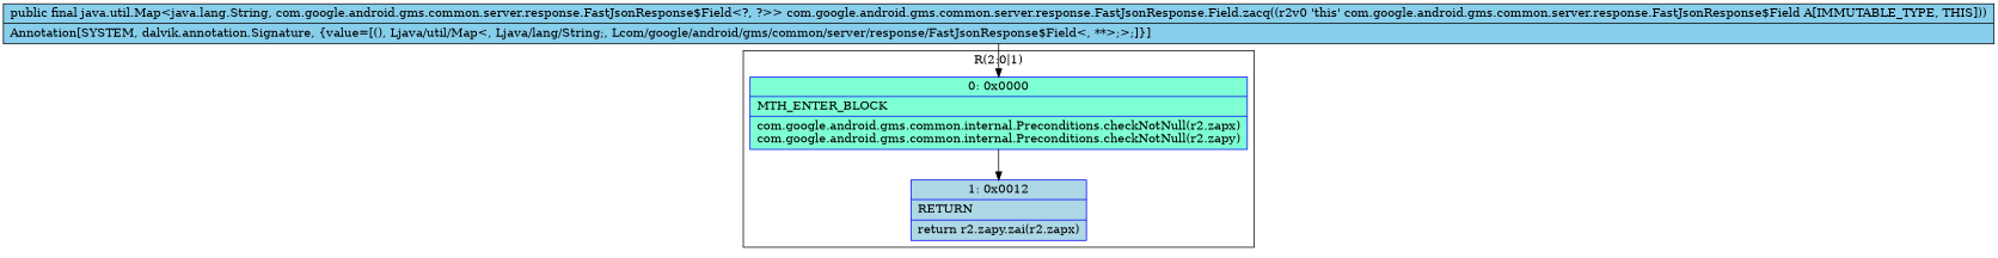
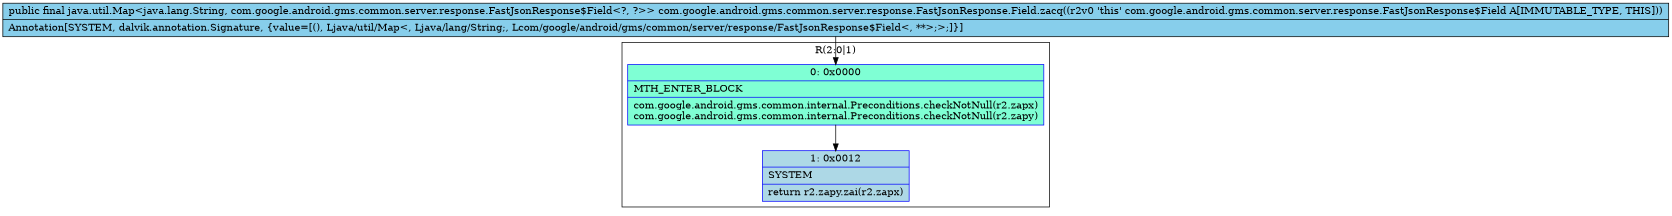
  digraph {
    node [color=blue shape=record style=filled]
    n1 [label="{0\:\ 0x0000|MTH_ENTER_BLOCK\l|com.google.android.gms.common.internal.Preconditions.checkNotNull(r2.zapx)\lcom.google.android.gms.common.internal.Preconditions.checkNotNull(r2.zapy)\l}" fillcolor=aquamarine]
-   n2 [label="{1\:\ 0x0012|RETURN\l|return r2.zapy.zai(r2.zapx)\l}" fillcolor=lightblue]
+   n2 [label="{1\:\ 0x0012|SYSTEM\l|return r2.zapy.zai(r2.zapx)\l}" fillcolor=lightblue]
    n3 [label="{public final java.util.Map\<java.lang.String, com.google.android.gms.common.server.response.FastJsonResponse$Field\<?, ?\>\> com.google.android.gms.common.server.response.FastJsonResponse.Field.zacq((r2v0 'this' com.google.android.gms.common.server.response.FastJsonResponse$Field A[IMMUTABLE_TYPE, THIS]))  | Annotation[SYSTEM, dalvik.annotation.Signature, \{value=[(), Ljava\/util\/Map\<, Ljava\/lang\/String;, Lcom\/google\/android\/gms\/common\/server\/response\/FastJsonResponse$Field\<, **\>;\>;]\}]\l}" fillcolor=skyblue color=""]
    subgraph cluster_1 {
      label="R(2:0|1)"
      n1
      n2
    }
    n1 -> n2
    n3 -> n1
  }
